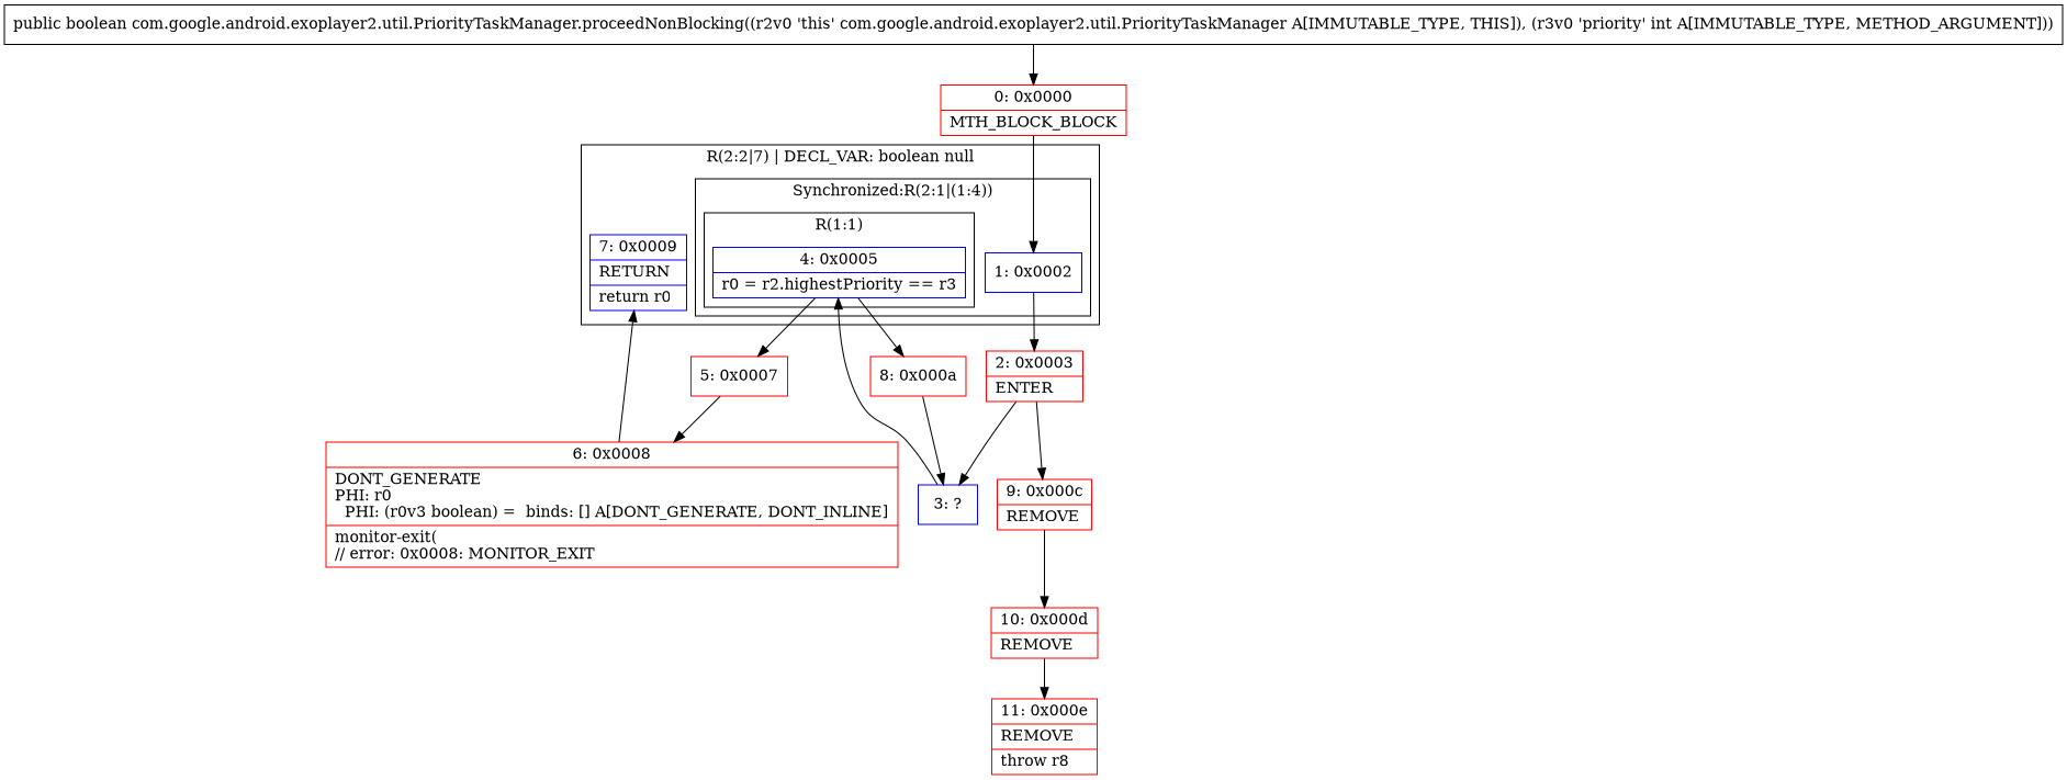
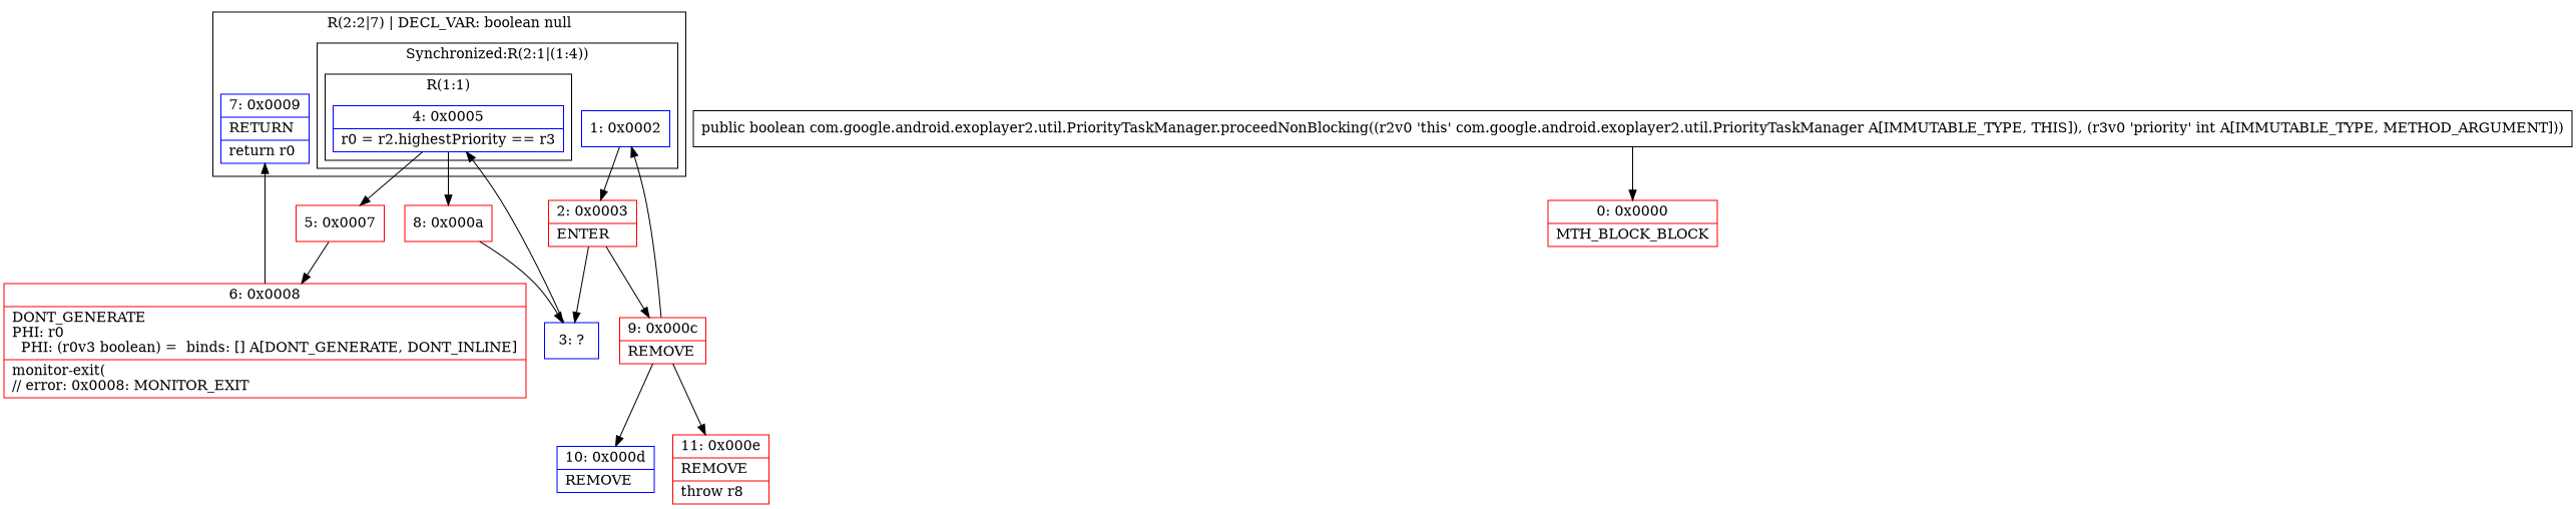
  digraph {
    node [color=red shape=record]
    n1 [color=blue label="{4\:\ 0x0005|r0 = r2.highestPriority == r3\l}"]
    n2 [color=blue label="{1\:\ 0x0002}"]
    n3 [color=blue label="{7\:\ 0x0009|RETURN\l|return r0\l}"]
    n4 [label="{5\:\ 0x0007}"]
    n5 [label="{8\:\ 0x000a}"]
    n6 [label="{2\:\ 0x0003|ENTER\l}"]
    n7 [color=blue label="{3\:\ ?}"]
    n8 [label="{9\:\ 0x000c|REMOVE\l}"]
    n9 [label="{6\:\ 0x0008|DONT_GENERATE\lPHI: r0 \l  PHI: (r0v3 boolean) =  binds: [] A[DONT_GENERATE, DONT_INLINE]\l|monitor\-exit(\l\/\/ error: 0x0008: MONITOR_EXIT  \l}"]
    n10 [label="{0\:\ 0x0000|MTH_BLOCK_BLOCK\l}"]
-   n11 [label="{10\:\ 0x000d|REMOVE\l}"]
+   n11 [color=blue label="{10\:\ 0x000d|REMOVE\l}"]
    n12 [label="{11\:\ 0x000e|REMOVE\l|throw r8\l}"]
    n13 [label="{public boolean com.google.android.exoplayer2.util.PriorityTaskManager.proceedNonBlocking((r2v0 'this' com.google.android.exoplayer2.util.PriorityTaskManager A[IMMUTABLE_TYPE, THIS]), (r3v0 'priority' int A[IMMUTABLE_TYPE, METHOD_ARGUMENT])) }" color=""]
    subgraph cluster_1 {
      label="R(2:2|7) | DECL_VAR: boolean null\l"
      n3
      subgraph cluster_2 {
        label="Synchronized:R(2:1|(1:4))"
        n2
        subgraph cluster_3 {
          label="R(1:1)"
          n1
        }
      }
    }
    n1 -> n4
    n1 -> n5
    n2 -> n6
    n4 -> n9
    n5 -> n7
    n6 -> n7
    n6 -> n8
    n7 -> n1
    n8 -> n11
    n9 -> n3
-   n10 -> n2
-   n11 -> n12
+   n8 -> n2
+   n8 -> n12
    n13 -> n10
  }
